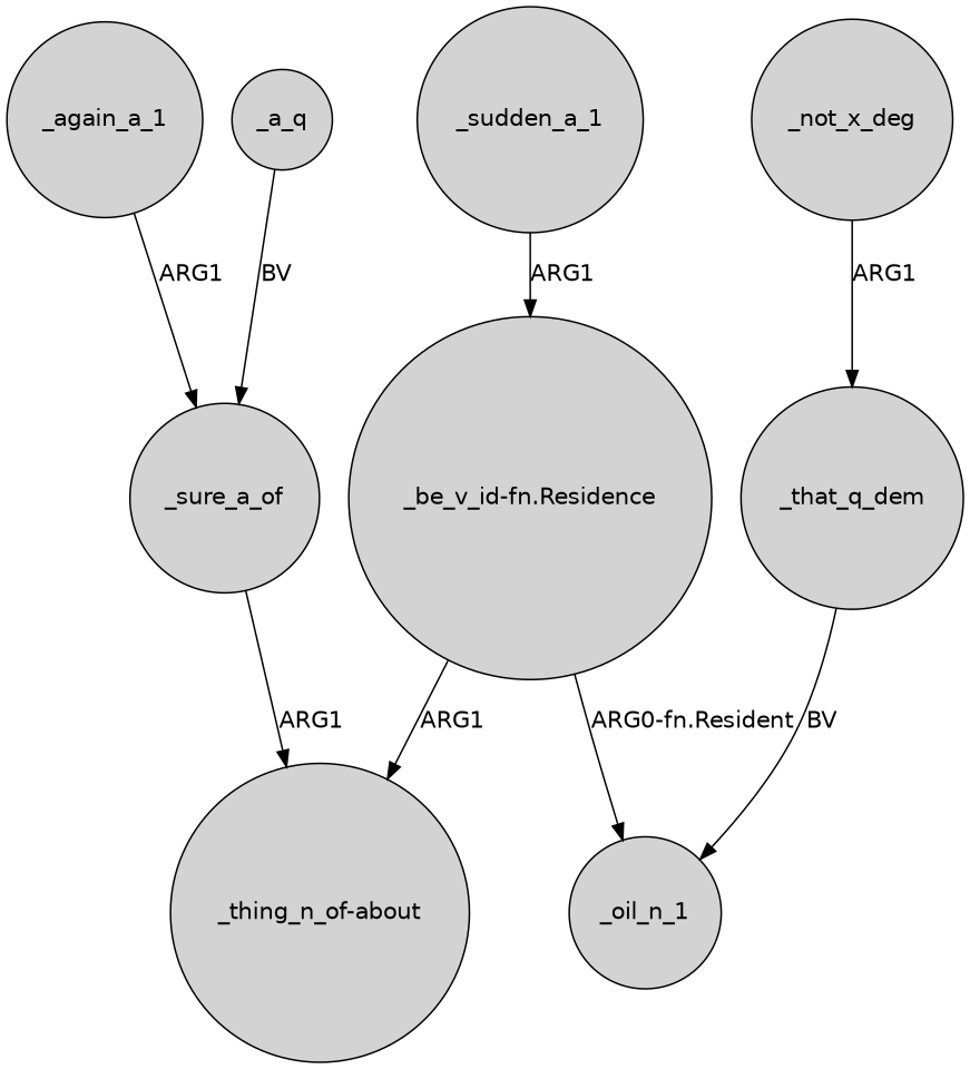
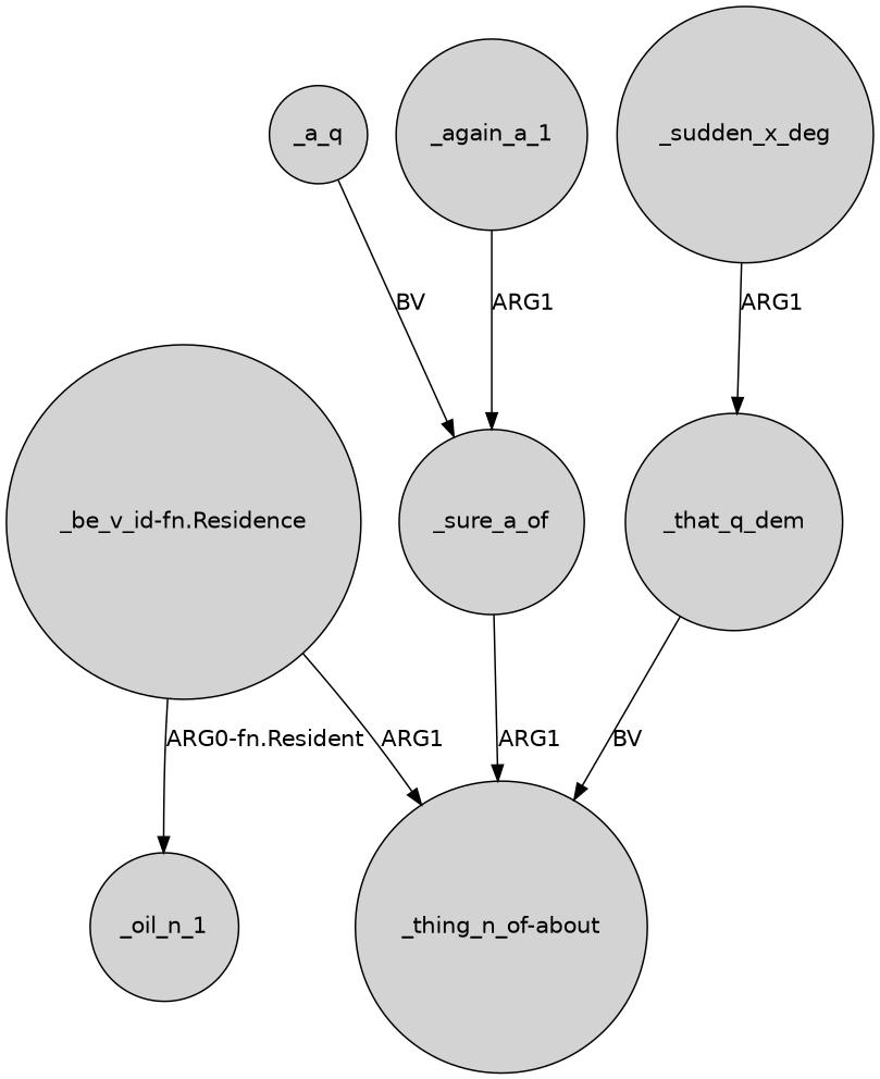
  digraph {
    fontname="DejaVu Sans"
    node [fontname="DejaVu Sans" shape=circle style=filled]
    edge [fontname="DejaVu Sans"]
-   _sudden_a_1
    "_be_v_id-fn.Residence"
    "_thing_n_of-about"
    _oil_n_1
    _a_q
    _sure_a_of
-   _not_x_deg
+   _not_x_deg [label=_sudden_x_deg]
    _that_q_dem
    _again_a_1
-   _sudden_a_1 -> "_be_v_id-fn.Residence" [label=ARG1]
    "_be_v_id-fn.Residence" -> "_thing_n_of-about" [label=ARG1]
    "_be_v_id-fn.Residence" -> _oil_n_1 [label="ARG0-fn.Resident"]
    _a_q -> _sure_a_of [label=BV]
    _sure_a_of -> "_thing_n_of-about" [label=ARG1]
    _not_x_deg -> _that_q_dem [label=ARG1]
-   _that_q_dem -> _oil_n_1 [label=BV]
+   _that_q_dem -> "_thing_n_of-about" [label=BV]
    _again_a_1 -> _sure_a_of [label=ARG1]
  }
